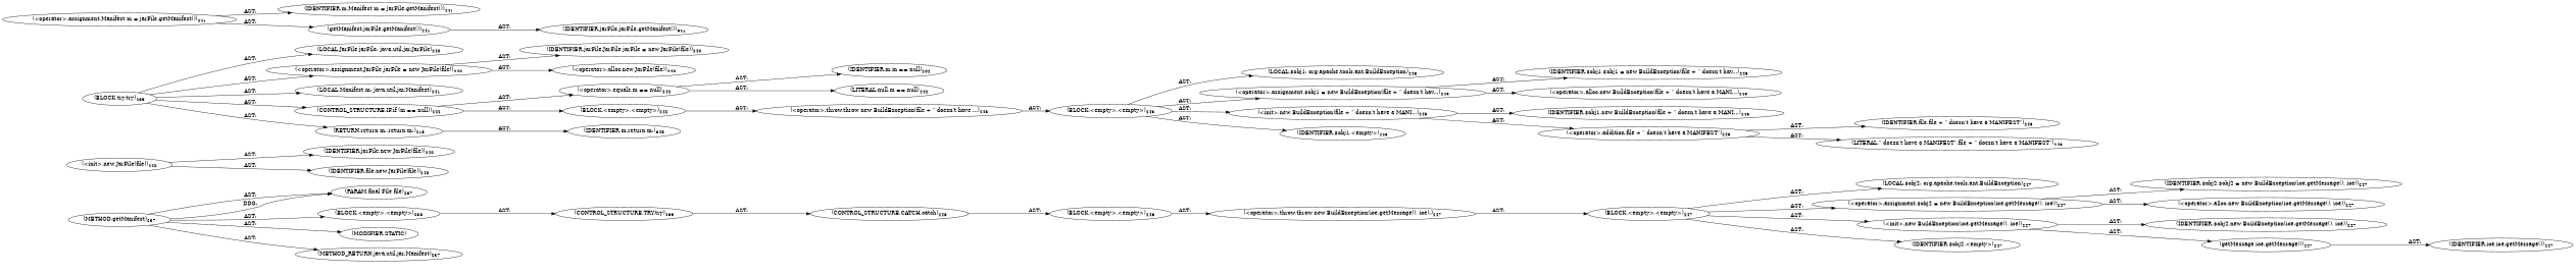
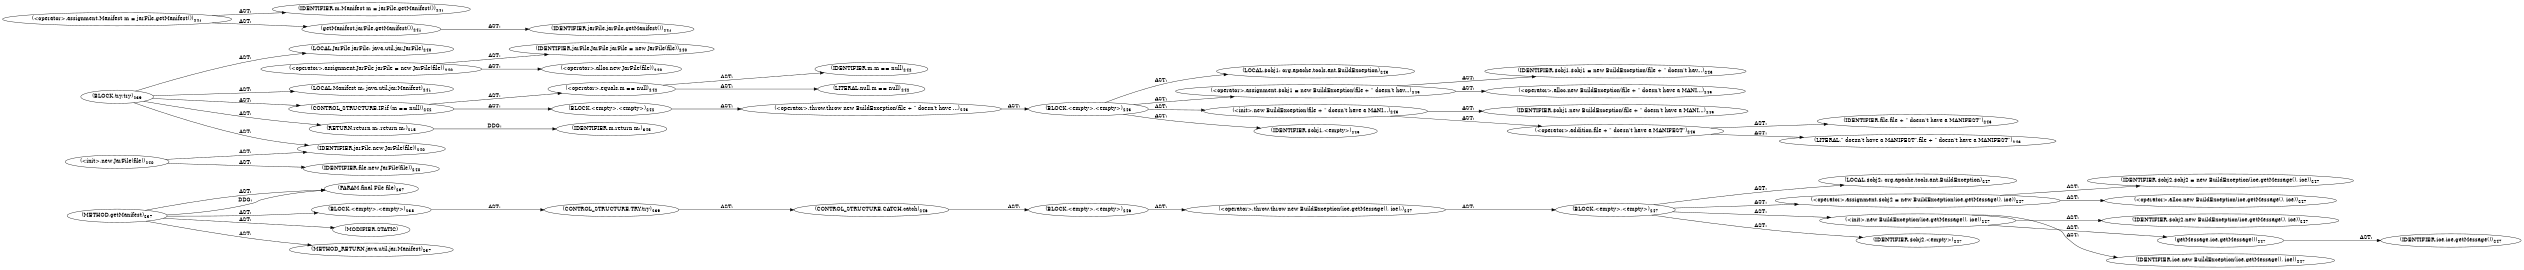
  digraph {
    rankdir=LR
    n1 [label=<(METHOD,getManifest)<SUB>237</SUB>>]
    n2 [label=<(PARAM,final File file)<SUB>237</SUB>>]
    n3 [label=<(BLOCK,&lt;empty&gt;,&lt;empty&gt;)<SUB>238</SUB>>]
    n4 [label=<(MODIFIER,STATIC)>]
    n5 [label=<(METHOD_RETURN,java.util.jar.Manifest)<SUB>237</SUB>>]
    n6 [label=<(CONTROL_STRUCTURE,TRY,try)<SUB>239</SUB>>]
    n7 [label=<(CONTROL_STRUCTURE,CATCH,catch)<SUB>246</SUB>>]
    n8 [label=<(BLOCK,try,try)<SUB>239</SUB>>]
    n9 [label=<(LOCAL,JarFile jarFile: java.util.jar.JarFile)<SUB>240</SUB>>]
    n10 [label=<(&lt;operator&gt;.assignment,JarFile jarFile = new JarFile(file))<SUB>240</SUB>>]
    n11 [label=<(LOCAL,Manifest m: java.util.jar.Manifest)<SUB>241</SUB>>]
    n12 [label=<(CONTROL_STRUCTURE,IF,if (m == null))<SUB>242</SUB>>]
    n13 [label=<(RETURN,return m;,return m;)<SUB>215</SUB>>]
    n14 [label=<(BLOCK,&lt;empty&gt;,&lt;empty&gt;)<SUB>246</SUB>>]
    n15 [label=<(IDENTIFIER,jarFile,JarFile jarFile = new JarFile(file))<SUB>240</SUB>>]
    n16 [label=<(&lt;operator&gt;.alloc,new JarFile(file))<SUB>240</SUB>>]
    n17 [label=<(&lt;init&gt;,new JarFile(file))<SUB>240</SUB>>]
    n18 [label=<(IDENTIFIER,jarFile,new JarFile(file))<SUB>240</SUB>>]
    n19 [label=<(IDENTIFIER,file,new JarFile(file))<SUB>240</SUB>>]
    n20 [label=<(&lt;operator&gt;.assignment,Manifest m = jarFile.getManifest())<SUB>241</SUB>>]
    n21 [label=<(IDENTIFIER,m,Manifest m = jarFile.getManifest())<SUB>241</SUB>>]
    n22 [label=<(getManifest,jarFile.getManifest())<SUB>241</SUB>>]
    n23 [label=<(&lt;operator&gt;.equals,m == null)<SUB>242</SUB>>]
    n24 [label=<(BLOCK,&lt;empty&gt;,&lt;empty&gt;)<SUB>242</SUB>>]
    n25 [label=<(IDENTIFIER,m,return m;)<SUB>345</SUB>>]
-   n26 [label=<(IDENTIFIER,jarFile,jarFile.getManifest())<SUB>641</SUB>>]
-   n27 [label=<(IDENTIFIER,m,m == null)<SUB>202</SUB>>]
+   n26 [label=<(IDENTIFIER,jarFile,jarFile.getManifest())<SUB>241</SUB>>]
+   n27 [label=<(IDENTIFIER,m,m == null)<SUB>242</SUB>>]
    n28 [label=<(LITERAL,null,m == null)<SUB>242</SUB>>]
    n29 [label=<(&lt;operator&gt;.throw,throw new BuildException(file + &quot; doesn't have ...)<SUB>243</SUB>>]
    n30 [label=<(BLOCK,&lt;empty&gt;,&lt;empty&gt;)<SUB>243</SUB>>]
    n31 [label=<(LOCAL,$obj1: org.apache.tools.ant.BuildException)<SUB>243</SUB>>]
    n32 [label=<(&lt;operator&gt;.assignment,$obj1 = new BuildException(file + &quot; doesn't hav...)<SUB>243</SUB>>]
    n33 [label=<(&lt;init&gt;,new BuildException(file + &quot; doesn't have a MANI...)<SUB>243</SUB>>]
    n34 [label=<(IDENTIFIER,$obj1,&lt;empty&gt;)<SUB>243</SUB>>]
    n35 [label=<(IDENTIFIER,$obj1,$obj1 = new BuildException(file + &quot; doesn't hav...)<SUB>243</SUB>>]
    n36 [label=<(&lt;operator&gt;.alloc,new BuildException(file + &quot; doesn't have a MANI...)<SUB>243</SUB>>]
    n37 [label=<(IDENTIFIER,$obj1,new BuildException(file + &quot; doesn't have a MANI...)<SUB>243</SUB>>]
    n38 [label=<(&lt;operator&gt;.addition,file + &quot; doesn't have a MANIFEST&quot;)<SUB>243</SUB>>]
    n39 [label=<(IDENTIFIER,file,file + &quot; doesn't have a MANIFEST&quot;)<SUB>243</SUB>>]
    n40 [label=<(LITERAL,&quot; doesn't have a MANIFEST&quot;,file + &quot; doesn't have a MANIFEST&quot;)<SUB>243</SUB>>]
    n41 [label=<(&lt;operator&gt;.throw,throw new BuildException(ioe.getMessage(), ioe);)<SUB>247</SUB>>]
    n42 [label=<(BLOCK,&lt;empty&gt;,&lt;empty&gt;)<SUB>247</SUB>>]
    n43 [label=<(LOCAL,$obj2: org.apache.tools.ant.BuildException)<SUB>247</SUB>>]
    n44 [label=<(&lt;operator&gt;.assignment,$obj2 = new BuildException(ioe.getMessage(), ioe))<SUB>247</SUB>>]
    n45 [label=<(&lt;init&gt;,new BuildException(ioe.getMessage(), ioe))<SUB>247</SUB>>]
    n46 [label=<(IDENTIFIER,$obj2,&lt;empty&gt;)<SUB>247</SUB>>]
    n47 [label=<(IDENTIFIER,$obj2,$obj2 = new BuildException(ioe.getMessage(), ioe))<SUB>247</SUB>>]
    n48 [label=<(&lt;operator&gt;.alloc,new BuildException(ioe.getMessage(), ioe))<SUB>247</SUB>>]
    n49 [label=<(IDENTIFIER,$obj2,new BuildException(ioe.getMessage(), ioe))<SUB>247</SUB>>]
    n50 [label=<(getMessage,ioe.getMessage())<SUB>247</SUB>>]
+   n51 [label=<(IDENTIFIER,ioe,new BuildException(ioe.getMessage(), ioe))<SUB>247</SUB>>]
    n52 [label=<(IDENTIFIER,ioe,ioe.getMessage())<SUB>247</SUB>>]
    n1 -> n2 [label="AST: "]
    n1 -> n2 [label="DDG: "]
    n1 -> n3 [label="AST: "]
    n1 -> n4 [label="AST: "]
    n1 -> n5 [label="AST: "]
    n3 -> n6 [label="AST: "]
    n6 -> n7 [label="AST: "]
    n7 -> n14 [label="AST: "]
    n8 -> n9 [label="AST: "]
-   n8 -> n10 [label="AST: "]
+   n8 -> n18 [label="AST: "]
    n8 -> n11 [label="AST: "]
    n8 -> n12 [label="AST: "]
    n8 -> n13 [label="AST: "]
    n10 -> n15 [label="AST: "]
    n10 -> n16 [label="AST: "]
    n12 -> n23 [label="AST: "]
    n12 -> n24 [label="AST: "]
-   n13 -> n25 [label="AST: "]
+   n13 -> n25 [label="DDG: "]
    n14 -> n41 [label="AST: "]
    n17 -> n18 [label="AST: "]
    n17 -> n19 [label="AST: "]
    n20 -> n21 [label="AST: "]
    n20 -> n22 [label="AST: "]
    n22 -> n26 [label="AST: "]
    n23 -> n27 [label="AST: "]
    n23 -> n28 [label="AST: "]
    n24 -> n29 [label="AST: "]
    n29 -> n30 [label="AST: "]
    n30 -> n31 [label="AST: "]
    n30 -> n32 [label="AST: "]
    n30 -> n33 [label="AST: "]
    n30 -> n34 [label="AST: "]
    n32 -> n35 [label="AST: "]
    n32 -> n36 [label="AST: "]
    n33 -> n37 [label="AST: "]
    n33 -> n38 [label="AST: "]
    n38 -> n39 [label="AST: "]
    n38 -> n40 [label="AST: "]
    n41 -> n42 [label="AST: "]
    n42 -> n43 [label="AST: "]
    n42 -> n44 [label="AST: "]
    n42 -> n45 [label="AST: "]
    n42 -> n46 [label="AST: "]
    n44 -> n47 [label="AST: "]
    n44 -> n48 [label="AST: "]
    n45 -> n49 [label="AST: "]
    n45 -> n50 [label="AST: "]
+   n45 -> n51 [label="AST: "]
    n50 -> n52 [label="AST: "]
  }
